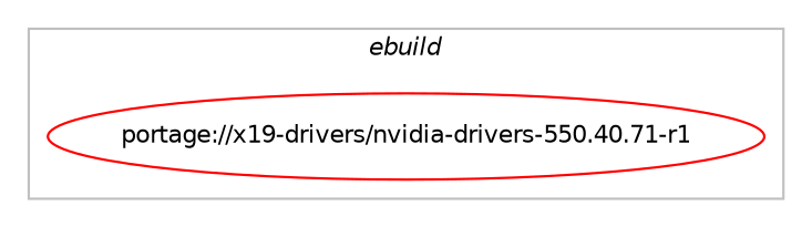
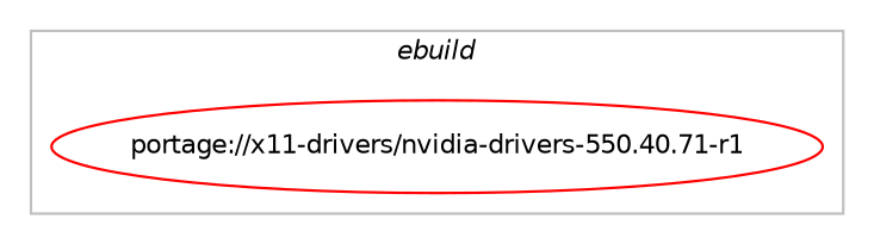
  digraph {
    compound=true
    concentrate=true
    fontname=Helvetica
    fontsize=10
    newrank=true
    rankdir=LR
    ranksep=1.5
-   n1 [color=red fontname=Helvetica fontsize=10 label="portage://x19-drivers/nvidia-drivers-550.40.71-r1" width=4]
+   n1 [color=red fontname=Helvetica fontsize=10 label="portage://x11-drivers/nvidia-drivers-550.40.71-r1" width=4]
    subgraph cluster_1 {
      color=gray
      label=<<i>ebuild</i>>
      n1
    }
    subgraph cluster_2 {
      color=gray
      label=<<i>dependencies</i>>
      subgraph cluster_3 {
        color=gray
        fillcolor="#eeeeee"
        label=<<i>compile</i>>
        style=filled
      }
      subgraph cluster_4 {
        color=gray
        fillcolor="#eeeeee"
        label=<<i>compile and run</i>>
        style=filled
      }
      subgraph cluster_5 {
        color=gray
        fillcolor="#eeeeee"
        label=<<i>run</i>>
        style=filled
      }
    }
    subgraph cluster_6 {
      color=gray
      label=<<i>candidates</i>>
      rank=same
    }
  }
